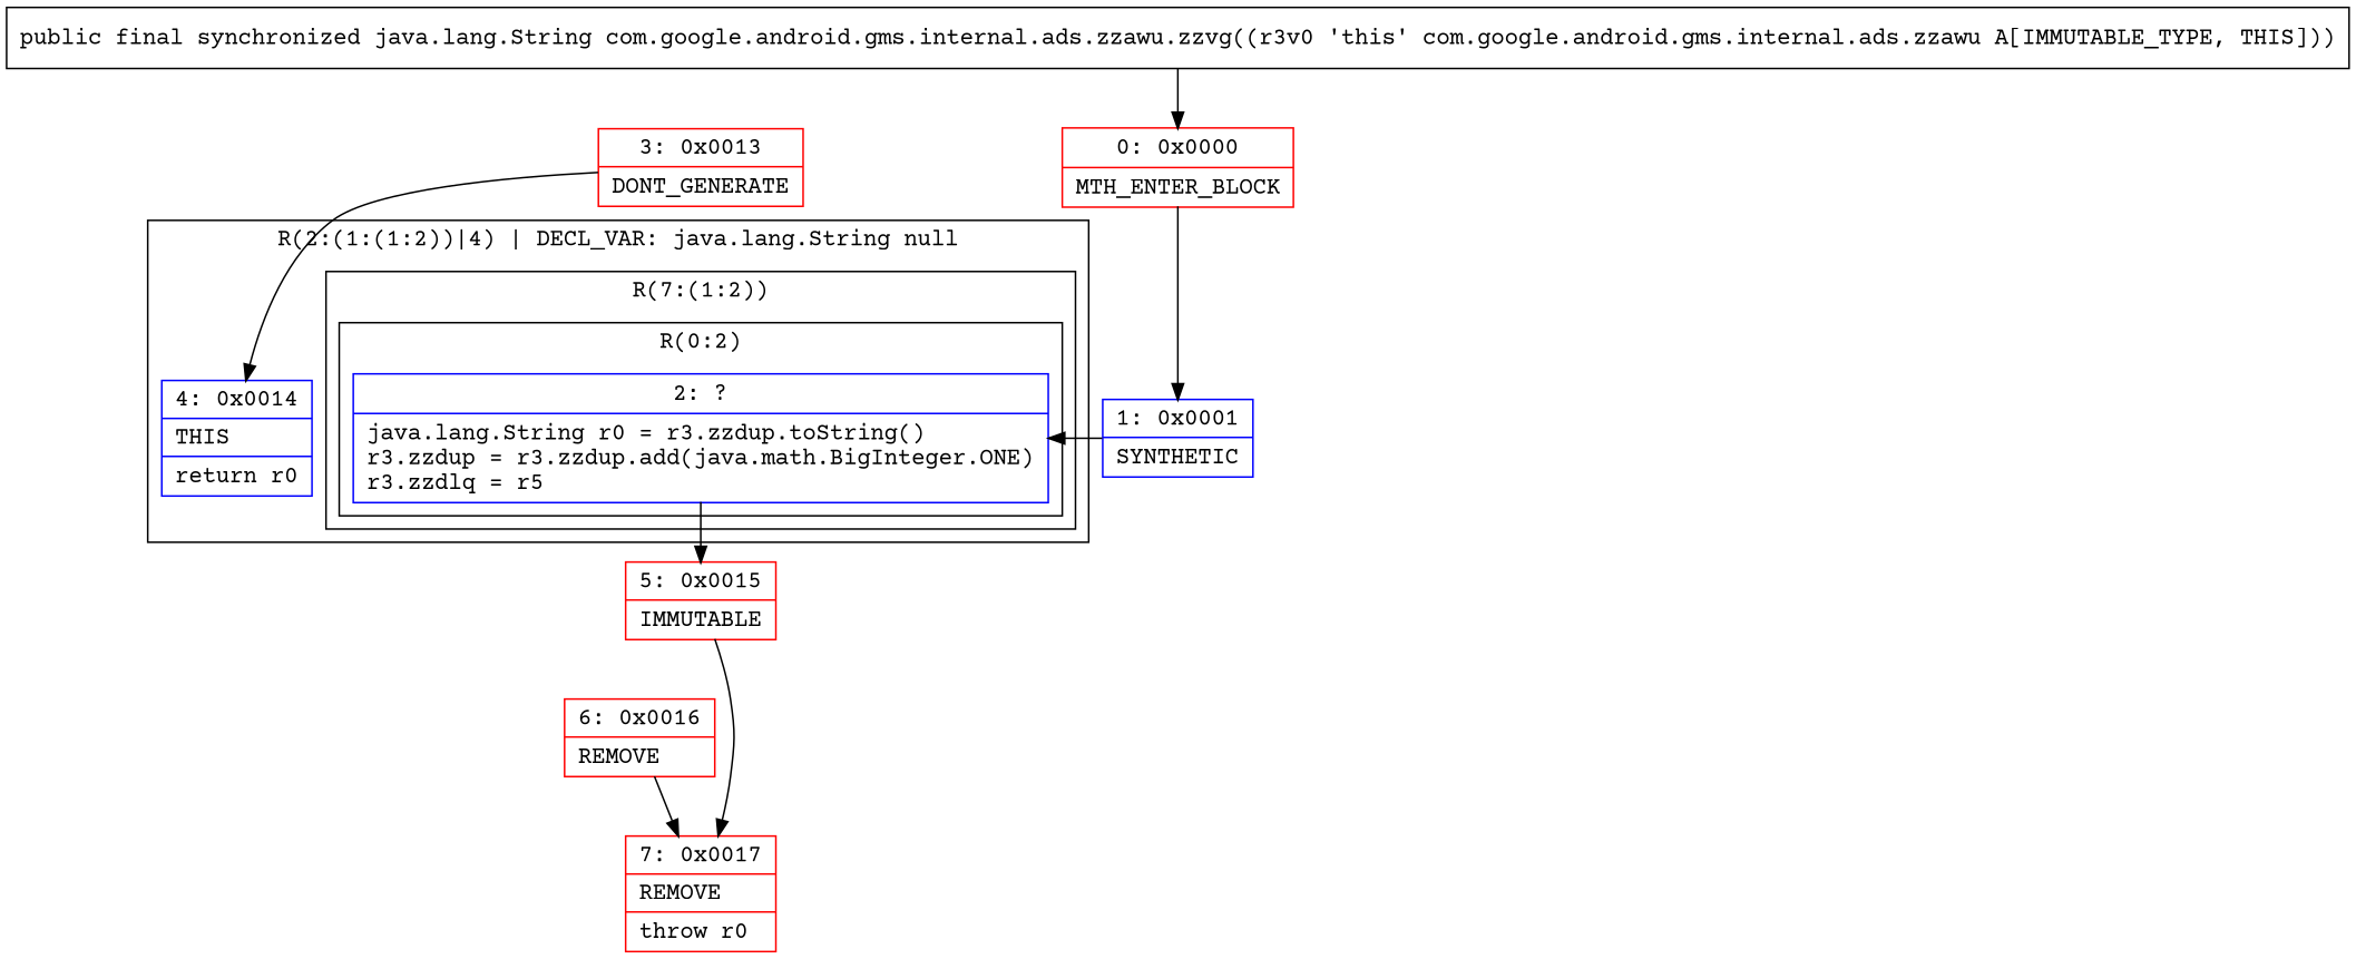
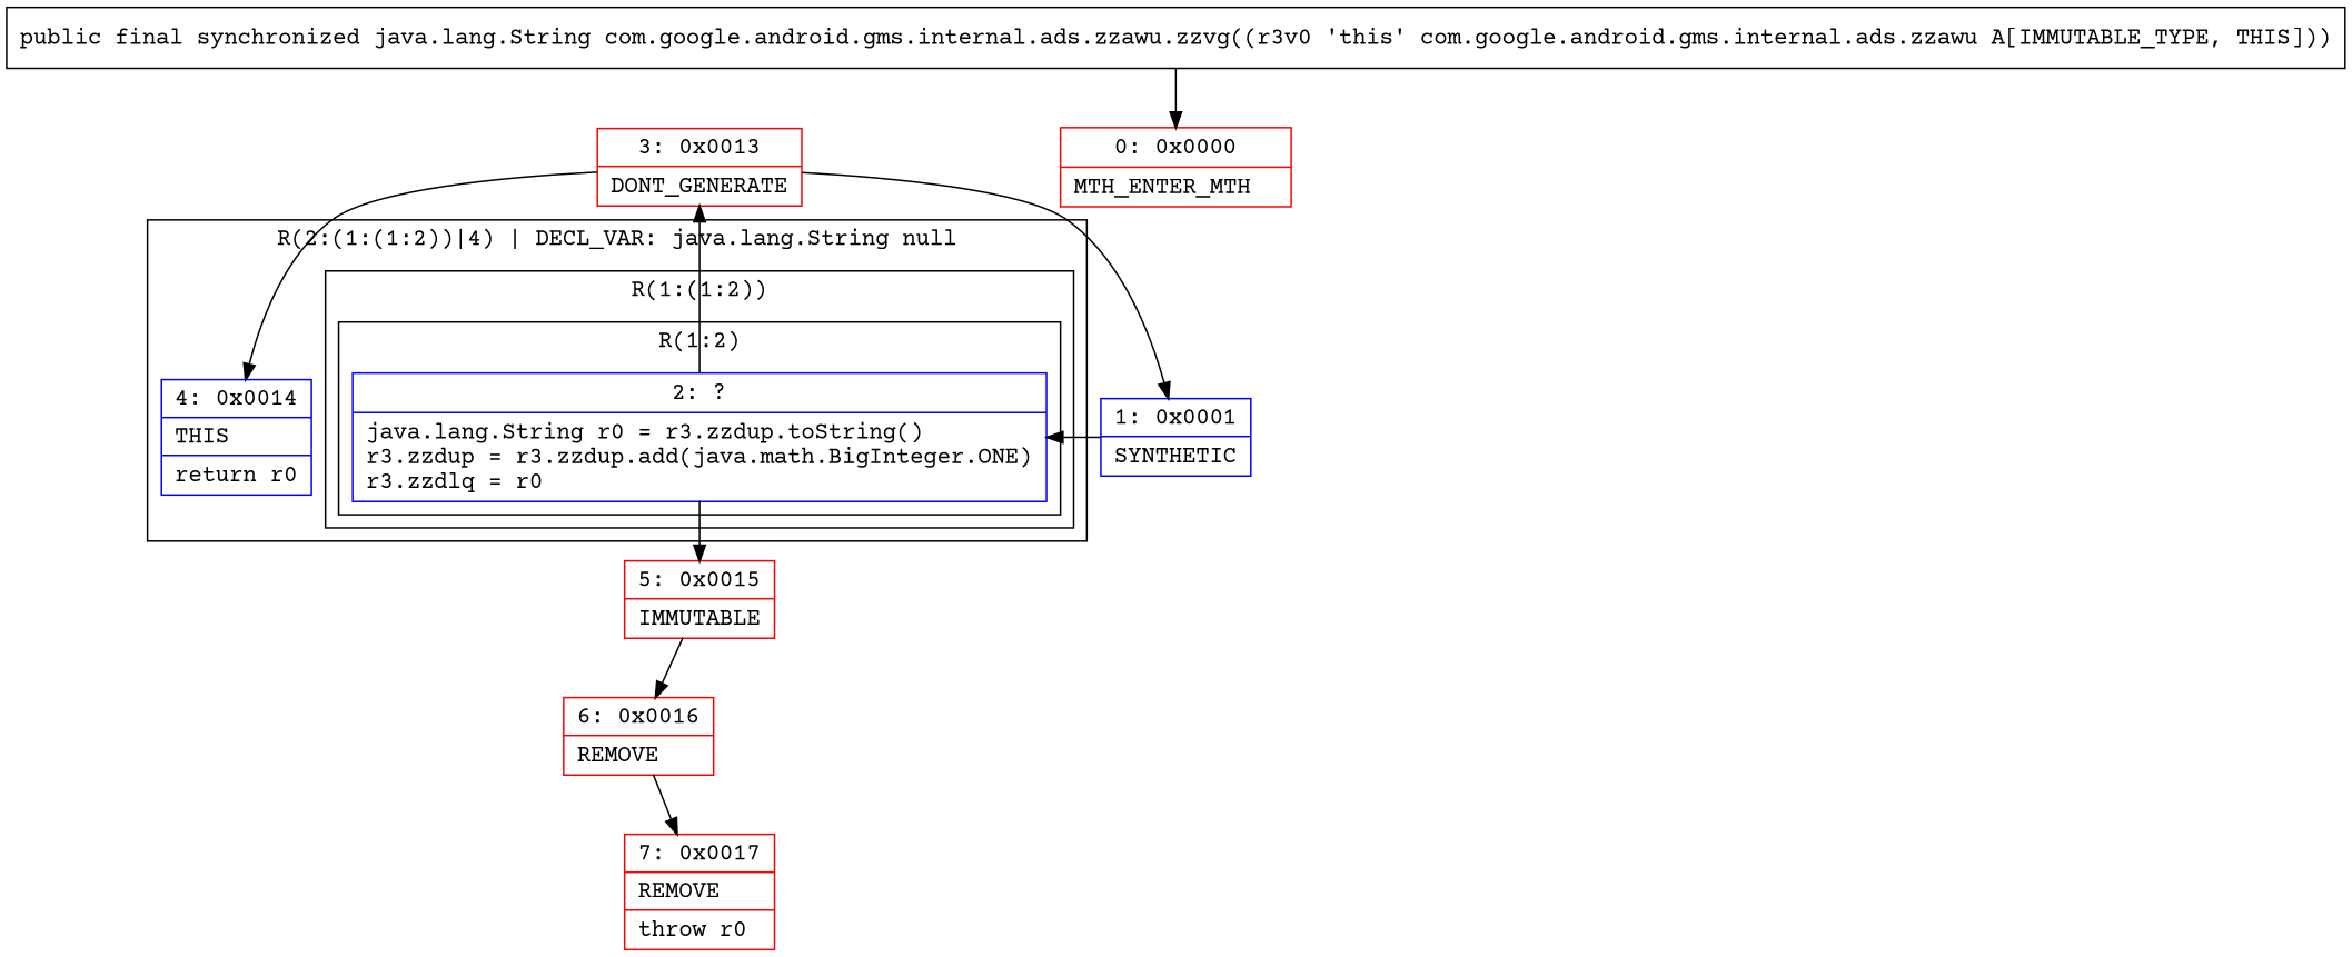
  digraph {
    fontname="Courier Prime"
    node [color=red fontname="Courier Prime" shape=record]
    edge [fontname="Courier Prime"]
-   n1 [color=blue label="{2\:\ ?|java.lang.String r0 = r3.zzdup.toString()\lr3.zzdup = r3.zzdup.add(java.math.BigInteger.ONE)\lr3.zzdlq = r5\l}"]
+   n1 [color=blue label="{2\:\ ?|java.lang.String r0 = r3.zzdup.toString()\lr3.zzdup = r3.zzdup.add(java.math.BigInteger.ONE)\lr3.zzdlq = r0\l}"]
    n2 [color=blue label="{4\:\ 0x0014|THIS\l|return r0\l}"]
    n3 [label="{3\:\ 0x0013|DONT_GENERATE\l}"]
    n4 [label="{5\:\ 0x0015|IMMUTABLE\l}"]
    n5 [label="{6\:\ 0x0016|REMOVE\l}"]
-   n6 [label="{0\:\ 0x0000|MTH_ENTER_BLOCK\l}"]
+   n6 [label="{0\:\ 0x0000|MTH_ENTER_MTH\l}"]
    n7 [color=blue label="{1\:\ 0x0001|SYNTHETIC\l}"]
    n8 [label="{7\:\ 0x0017|REMOVE\l|throw r0\l}"]
    n9 [label="{public final synchronized java.lang.String com.google.android.gms.internal.ads.zzawu.zzvg((r3v0 'this' com.google.android.gms.internal.ads.zzawu A[IMMUTABLE_TYPE, THIS])) }" color=""]
    subgraph cluster_1 {
      label="R(2:(1:(1:2))|4) | DECL_VAR: java.lang.String null\l"
      n2
      subgraph cluster_2 {
-       label="R(7:(1:2))"
+       label="R(1:(1:2))"
        subgraph cluster_3 {
-         label="R(0:2)"
+         label="R(1:2)"
          n1
        }
      }
    }
+   n1 -> n3
    n1 -> n4
    n3 -> n2
-   n4 -> n8
+   n4 -> n5
    n5 -> n8
-   n6 -> n7
+   n3 -> n7
    n7 -> n1
    n9 -> n6
  }
